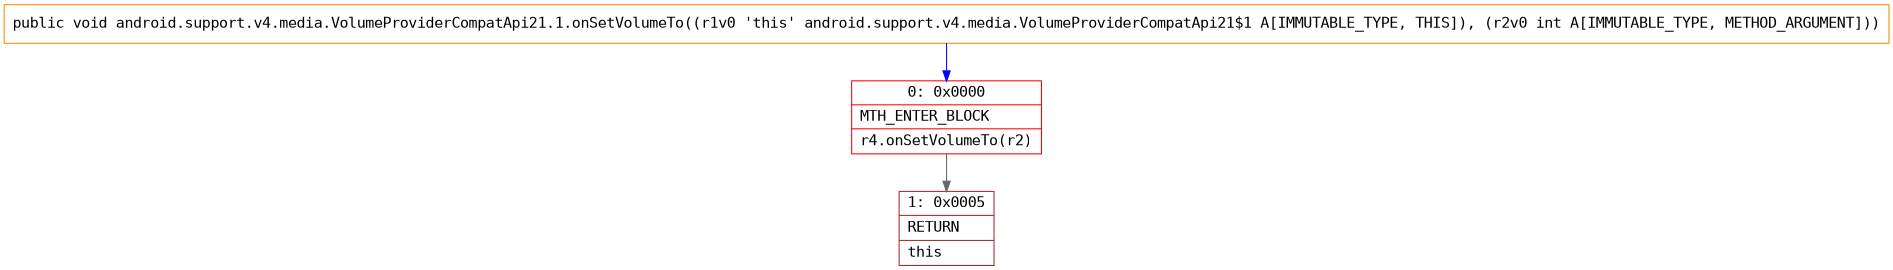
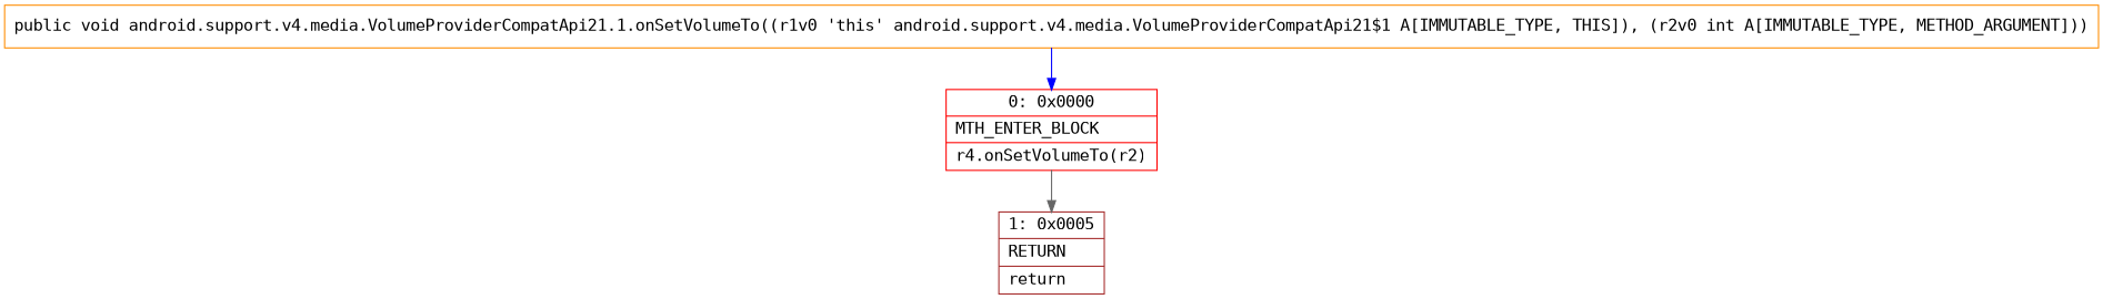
  digraph {
    fontname="DejaVu Sans Mono"
    node [shape=record fontname="DejaVu Sans Mono"]
    edge [fontname="DejaVu Sans Mono"]
    n1 [label="{0\:\ 0x0000|MTH_ENTER_BLOCK\l|r4.onSetVolumeTo(r2)\l}" color=red]
-   n2 [label="{1\:\ 0x0005|RETURN\l|this\l}" color=brown]
+   n2 [label="{1\:\ 0x0005|RETURN\l|return\l}" color=brown]
    n3 [label="{public void android.support.v4.media.VolumeProviderCompatApi21.1.onSetVolumeTo((r1v0 'this' android.support.v4.media.VolumeProviderCompatApi21$1 A[IMMUTABLE_TYPE, THIS]), (r2v0 int A[IMMUTABLE_TYPE, METHOD_ARGUMENT])) }" color=darkorange]
    n1 -> n2 [color=gray40]
    n3 -> n1 [color=blue]
  }
